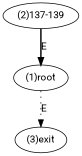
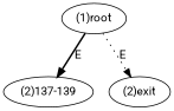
  digraph {
    fontname=Roboto
    node [fontname=Roboto]
    edge [fontname=Roboto]
    n1 [label="(1)root"]
    n2 [label="(2)137-139"]
-   n3 [label="(3)exit"]
-   n2 -> n1 [label=E style=bold]
+   n3 [label="(2)exit"]
+   n1 -> n2 [label=E style=bold]
    n1 -> n3 [label=E style=dotted]
  }
